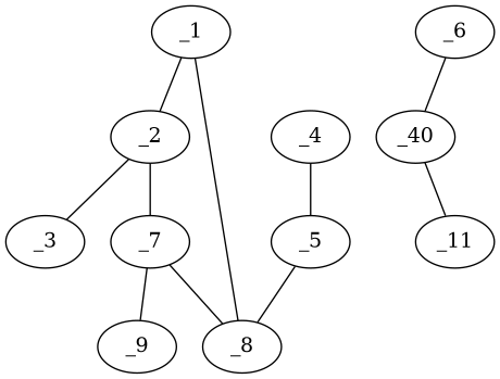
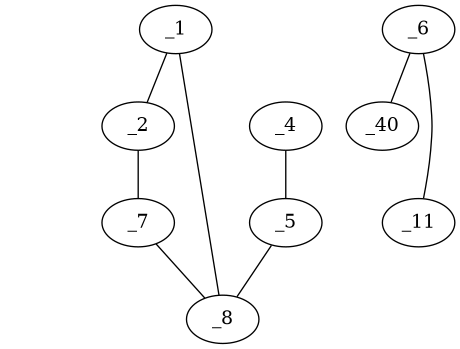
  graph {
    node [charge=0 chem=1 symbol="C  " x=2.866 y=-0.5]
    edge [valence=1]
    _1 [x=3.7321]
    _2 [chem=2 symbol="O  " x=3.7321 y=0.5]
    _8 [x=3.7321 y=2.5]
-   _3 [y=1]
    _7 [y=2]
    _6 [y=-1]
    n7 [label=_40 y=-2]
    _11 [chem=2 symbol="O  " x=2 y=-2.5]
    _4 [chem=2 symbol="O  " x=2 y=0.5]
    _5 [x=2]
-   _9 [x=2 y=2.5]
    _1 -- _2
    _1 -- _8
-   _2 -- _3
    _2 -- _7
    _7 -- _8
-   _7 -- _9
    _6 -- n7
-   n7 -- _11
+   _6 -- _11
    _4 -- _5
    _5 -- _8
  }
